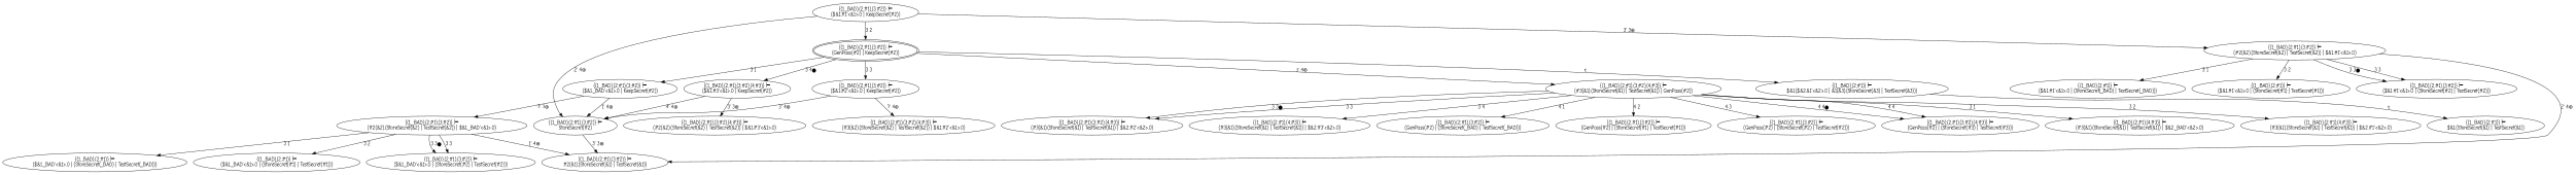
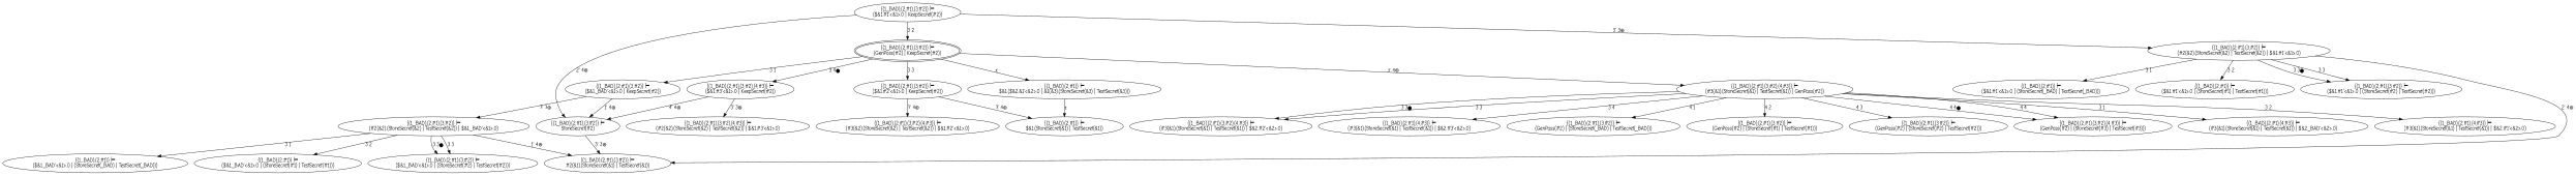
  digraph {
    fontname="Comic Neue"
    node [fontname="Comic Neue"]
    edge [fontname="Comic Neue"]
    n1 [label="{(1,_BAD),(2,#1),(3,#2)} ⊢\n(GenPass(#2) | KeepSecret(#2))" peripheries=2]
    n2 [label="{(1,_BAD),(2,#1),(3,#2)} ⊢\n($&1._BAD'<&1>.0 | KeepSecret(#2))"]
    n3 [label="{(1,_BAD),(2,#1),(3,#2)} ⊢\n($&1.#2'<&1>.0 | KeepSecret(#2))"]
    n4 [label="{(1,_BAD),(2,#1),(3,#2),(4,#3)} ⊢\n($&1.#3'<&1>.0 | KeepSecret(#2))"]
    n5 [label="{(1,_BAD),(2,#1),(3,#2),(4,#3)} ⊢\n(#3(&1).(StoreSecret(&1) | TestSecret(&1)) | GenPass(#2))"]
    n6 [label="{(1,_BAD),(2,#1)} ⊢\n$&1.($&2.&1'<&2>.0 | &1(&3).(StoreSecret(&3) | TestSecret(&3)))"]
    n7 [label="{(1,_BAD),(2,#1),(3,#2)} ⊢\nStoreSecret(#2)"]
    n8 [label="{(1,_BAD),(2,#1),(3,#2)} ⊢\n(#2(&2).(StoreSecret(&2) | TestSecret(&2)) | $&1._BAD'<&1>.0)"]
    n9 [label="{(1,_BAD),(2,#1),(3,#2)} ⊢\n($&1.#1'<&1>.0 | KeepSecret(#2))"]
    n10 [label="{(1,_BAD),(2,#1),(3,#2)} ⊢\n(#2(&2).(StoreSecret(&2) | TestSecret(&2)) | $&1.#1'<&1>.0)"]
    n11 [label="{(1,_BAD),(2,#1),(3,#2),(4,#3)} ⊢\n(#3(&2).(StoreSecret(&2) | TestSecret(&2)) | $&1.#2'<&1>.0)"]
    n12 [label="{(1,_BAD),(2,#1),(3,#2),(4,#3)} ⊢\n(#2(&2).(StoreSecret(&2) | TestSecret(&2)) | $&1.#3'<&1>.0)"]
    n13 [label="{(1,_BAD),(2,#1),(3,#2)} ⊢\n(GenPass(#2) | (StoreSecret(_BAD) | TestSecret(_BAD)))"]
    n14 [label="{(1,_BAD),(2,#1),(3,#2)} ⊢\n(GenPass(#2) | (StoreSecret(#1) | TestSecret(#1)))"]
    n15 [label="{(1,_BAD),(2,#1),(3,#2)} ⊢\n(GenPass(#2) | (StoreSecret(#2) | TestSecret(#2)))"]
    n16 [label="{(1,_BAD),(2,#1),(3,#2),(4,#3)} ⊢\n(GenPass(#2) | (StoreSecret(#3) | TestSecret(#3)))"]
    n17 [label="{(1,_BAD),(2,#1),(4,#3)} ⊢\n(#3(&1).(StoreSecret(&1) | TestSecret(&1)) | $&2._BAD'<&2>.0)"]
    n18 [label="{(1,_BAD),(2,#1),(4,#3)} ⊢\n(#3(&1).(StoreSecret(&1) | TestSecret(&1)) | $&2.#1'<&2>.0)"]
    n19 [label="{(1,_BAD),(2,#1),(3,#2),(4,#3)} ⊢\n(#3(&1).(StoreSecret(&1) | TestSecret(&1)) | $&2.#2'<&2>.0)"]
    n20 [label="{(1,_BAD),(2,#1),(4,#3)} ⊢\n(#3(&1).(StoreSecret(&1) | TestSecret(&1)) | $&2.#3'<&2>.0)"]
    n21 [label="{(1,_BAD),(2,#1)} ⊢\n$&1.(StoreSecret(&1) | TestSecret(&1))"]
    n22 [label="{(1,_BAD),(2,#1),(3,#2)} ⊢\n#2(&1).(StoreSecret(&1) | TestSecret(&1))"]
    n23 [label="{(1,_BAD),(2,#1)} ⊢\n($&1._BAD'<&1>.0 | (StoreSecret(_BAD) | TestSecret(_BAD)))"]
    n24 [label="{(1,_BAD),(2,#1)} ⊢\n($&1._BAD'<&1>.0 | (StoreSecret(#1) | TestSecret(#1)))"]
    n25 [label="{(1,_BAD),(2,#1),(3,#2)} ⊢\n($&1._BAD'<&1>.0 | (StoreSecret(#2) | TestSecret(#2)))"]
    n26 [label="{(1,_BAD),(2,#1)} ⊢\n($&1.#1'<&1>.0 | (StoreSecret(_BAD) | TestSecret(_BAD)))"]
    n27 [label="{(1,_BAD),(2,#1)} ⊢\n($&1.#1'<&1>.0 | (StoreSecret(#1) | TestSecret(#1)))"]
    n28 [label="{(1,_BAD),(2,#1),(3,#2)} ⊢\n($&1.#1'<&1>.0 | (StoreSecret(#2) | TestSecret(#2)))"]
    n1 -> n2 [label="3 1"]
    n1 -> n3 [label="3 3"]
    n1 -> n4 [label="3 4●"]
    n1 -> n5 [label="3' 4⊛"]
    n1 -> n6 [label="τ"]
    n2 -> n7 [label="1' 4⊛"]
    n2 -> n8 [label="3' 3⊛"]
-   n3 -> n7 [label="3' 4⊛"]
+   n3 -> n21 [label="3' 4⊛"]
    n3 -> n11 [label="3' 4⊛"]
    n4 -> n7 [label="4' 4⊛"]
    n4 -> n12 [label="3' 3⊛"]
    n5 -> n13 [label="4 1"]
    n5 -> n14 [label="4 2"]
    n5 -> n15 [label="4 3"]
    n5 -> n16 [label="4 4"]
    n5 -> n16 [label="4 4●"]
    n5 -> n17 [label="3 1"]
    n5 -> n18 [label="3 2"]
    n5 -> n19 [label="3 3"]
    n5 -> n19 [label="3 3●"]
    n5 -> n20 [label="3 4"]
    n6 -> n21 [label="τ"]
    n7 -> n22 [label="3' 3⊛"]
    n8 -> n22 [label="1' 4⊛"]
    n8 -> n23 [label="3 1"]
    n8 -> n24 [label="3 2"]
    n8 -> n25 [label="3 3"]
    n8 -> n25 [label="3 3●"]
    n9 -> n1 [label="3 2"]
    n9 -> n7 [label="2' 4⊛"]
    n9 -> n10 [label="3' 3⊛"]
    n10 -> n22 [label="2' 4⊛"]
    n10 -> n26 [label="3 1"]
    n10 -> n27 [label="3 2"]
    n10 -> n28 [label="3 3"]
    n10 -> n28 [label="3 3●"]
  }
